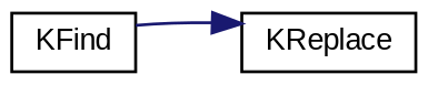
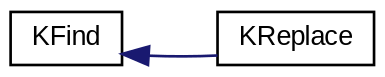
  digraph {
    rankdir=LR
    fontname="Liberation Sans"
    node [color=black fillcolor=white fontname="Liberation Sans" fontsize=10 shape=record style=filled]
    n1 [height=0.2 label=KFind width=0.4]
    n2 [height=0.2 label=KReplace width=0.4]
-   n2 -> n1 [color=midnightblue dir=back fontname="Liberation Sans" fontsize=10 labelfontname=Helvetica labelfontsize=10 style=solid]
+   n1 -> n2 [color=midnightblue dir=back fontname="Liberation Sans" fontsize=10 labelfontname=Helvetica labelfontsize=10 style=solid]
  }
